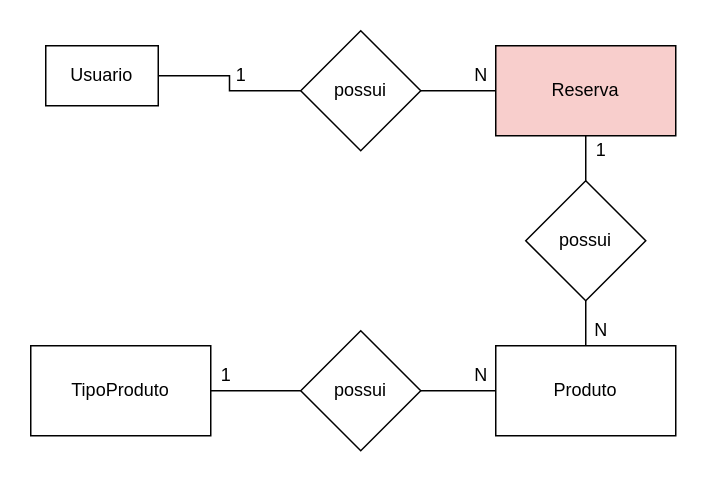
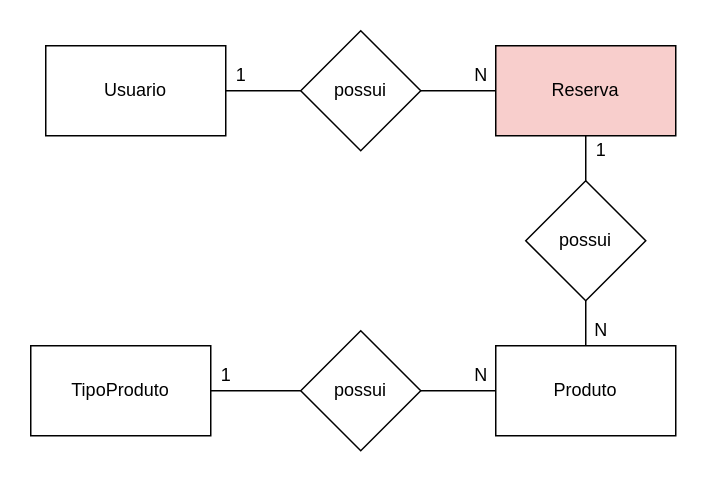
  <mxCell id="0" />
  <mxCell id="1" parent="0" />
  <mxCell id="2" style="edgeStyle=orthogonalEdgeStyle;rounded=0;orthogonalLoop=1;jettySize=auto;html=1;entryX=0;entryY=0.5;entryDx=0;entryDy=0;endArrow=none;endFill=0;" edge="1" parent="1" source="3" target="12"><mxGeometry relative="1" as="geometry" /></mxCell>
- <mxCell id="3" value="Usuario" style="rounded=0;whiteSpace=wrap;html=1;" vertex="1" parent="1"><mxGeometry x="30" y="30" width="75" height="40" as="geometry" /></mxCell>
+ <mxCell id="3" value="Usuario" style="rounded=0;whiteSpace=wrap;html=1;" vertex="1" parent="1"><mxGeometry x="30" y="30" width="120" height="60" as="geometry" /></mxCell>
  <mxCell id="4" style="edgeStyle=orthogonalEdgeStyle;rounded=0;orthogonalLoop=1;jettySize=auto;html=1;entryX=1;entryY=0.5;entryDx=0;entryDy=0;endArrow=none;endFill=0;" edge="1" parent="1" source="5" target="10"><mxGeometry relative="1" as="geometry" /></mxCell>
  <mxCell id="5" value="Produto" style="rounded=0;whiteSpace=wrap;html=1;" vertex="1" parent="1"><mxGeometry x="330" y="230" width="120" height="60" as="geometry" /></mxCell>
  <mxCell id="6" value="TipoProduto" style="rounded=0;whiteSpace=wrap;html=1;" vertex="1" parent="1"><mxGeometry x="20" y="230" width="120" height="60" as="geometry" /></mxCell>
  <mxCell id="7" style="edgeStyle=orthogonalEdgeStyle;rounded=0;orthogonalLoop=1;jettySize=auto;html=1;exitX=0.5;exitY=1;exitDx=0;exitDy=0;entryX=0.5;entryY=0;entryDx=0;entryDy=0;endArrow=none;endFill=0;" edge="1" parent="1" source="8" target="14"><mxGeometry relative="1" as="geometry" /></mxCell>
  <mxCell id="8" value="Reserva" style="rounded=0;whiteSpace=wrap;html=1;fillColor=#f8cecc;" vertex="1" parent="1"><mxGeometry x="330" y="30" width="120" height="60" as="geometry" /></mxCell>
  <mxCell id="9" style="edgeStyle=orthogonalEdgeStyle;rounded=0;orthogonalLoop=1;jettySize=auto;html=1;entryX=1;entryY=0.5;entryDx=0;entryDy=0;endArrow=none;endFill=0;" edge="1" parent="1" source="10" target="6"><mxGeometry relative="1" as="geometry" /></mxCell>
  <mxCell id="10" value="possui" style="rhombus;whiteSpace=wrap;html=1;" vertex="1" parent="1"><mxGeometry x="200" y="220" width="80" height="80" as="geometry" /></mxCell>
  <mxCell id="11" style="edgeStyle=orthogonalEdgeStyle;rounded=0;orthogonalLoop=1;jettySize=auto;html=1;exitX=1;exitY=0.5;exitDx=0;exitDy=0;entryX=0;entryY=0.5;entryDx=0;entryDy=0;endArrow=none;endFill=0;" edge="1" parent="1" source="12" target="8"><mxGeometry relative="1" as="geometry" /></mxCell>
  <mxCell id="12" value="possui" style="rhombus;whiteSpace=wrap;html=1;" vertex="1" parent="1"><mxGeometry x="200" y="20" width="80" height="80" as="geometry" /></mxCell>
  <mxCell id="13" style="edgeStyle=orthogonalEdgeStyle;rounded=0;orthogonalLoop=1;jettySize=auto;html=1;exitX=0.5;exitY=1;exitDx=0;exitDy=0;entryX=0.5;entryY=0;entryDx=0;entryDy=0;endArrow=none;endFill=0;" edge="1" parent="1" source="14" target="5"><mxGeometry relative="1" as="geometry" /></mxCell>
  <mxCell id="14" value="possui" style="rhombus;whiteSpace=wrap;html=1;" vertex="1" parent="1"><mxGeometry x="350" y="120" width="80" height="80" as="geometry" /></mxCell>
  <mxCell id="15" value="1" style="text;html=1;align=center;verticalAlign=middle;resizable=0;points=[];autosize=1;strokeColor=none;fillColor=none;" vertex="1" parent="1"><mxGeometry x="150" y="40" width="20" height="20" as="geometry" /></mxCell>
  <mxCell id="16" value="N" style="text;html=1;align=center;verticalAlign=middle;resizable=0;points=[];autosize=1;strokeColor=none;fillColor=none;" vertex="1" parent="1"><mxGeometry x="310" y="40" width="20" height="20" as="geometry" /></mxCell>
  <mxCell id="17" value="1" style="text;html=1;align=center;verticalAlign=middle;resizable=0;points=[];autosize=1;strokeColor=none;fillColor=none;" vertex="1" parent="1"><mxGeometry x="390" y="90" width="20" height="20" as="geometry" /></mxCell>
  <mxCell id="18" value="N" style="text;html=1;align=center;verticalAlign=middle;resizable=0;points=[];autosize=1;strokeColor=none;fillColor=none;" vertex="1" parent="1"><mxGeometry x="390" y="210" width="20" height="20" as="geometry" /></mxCell>
  <mxCell id="19" value="N" style="text;html=1;align=center;verticalAlign=middle;resizable=0;points=[];autosize=1;strokeColor=none;fillColor=none;" vertex="1" parent="1"><mxGeometry x="310" y="240" width="20" height="20" as="geometry" /></mxCell>
  <mxCell id="20" value="1" style="text;html=1;align=center;verticalAlign=middle;resizable=0;points=[];autosize=1;strokeColor=none;fillColor=none;" vertex="1" parent="1"><mxGeometry x="140" y="240" width="20" height="20" as="geometry" /></mxCell>
